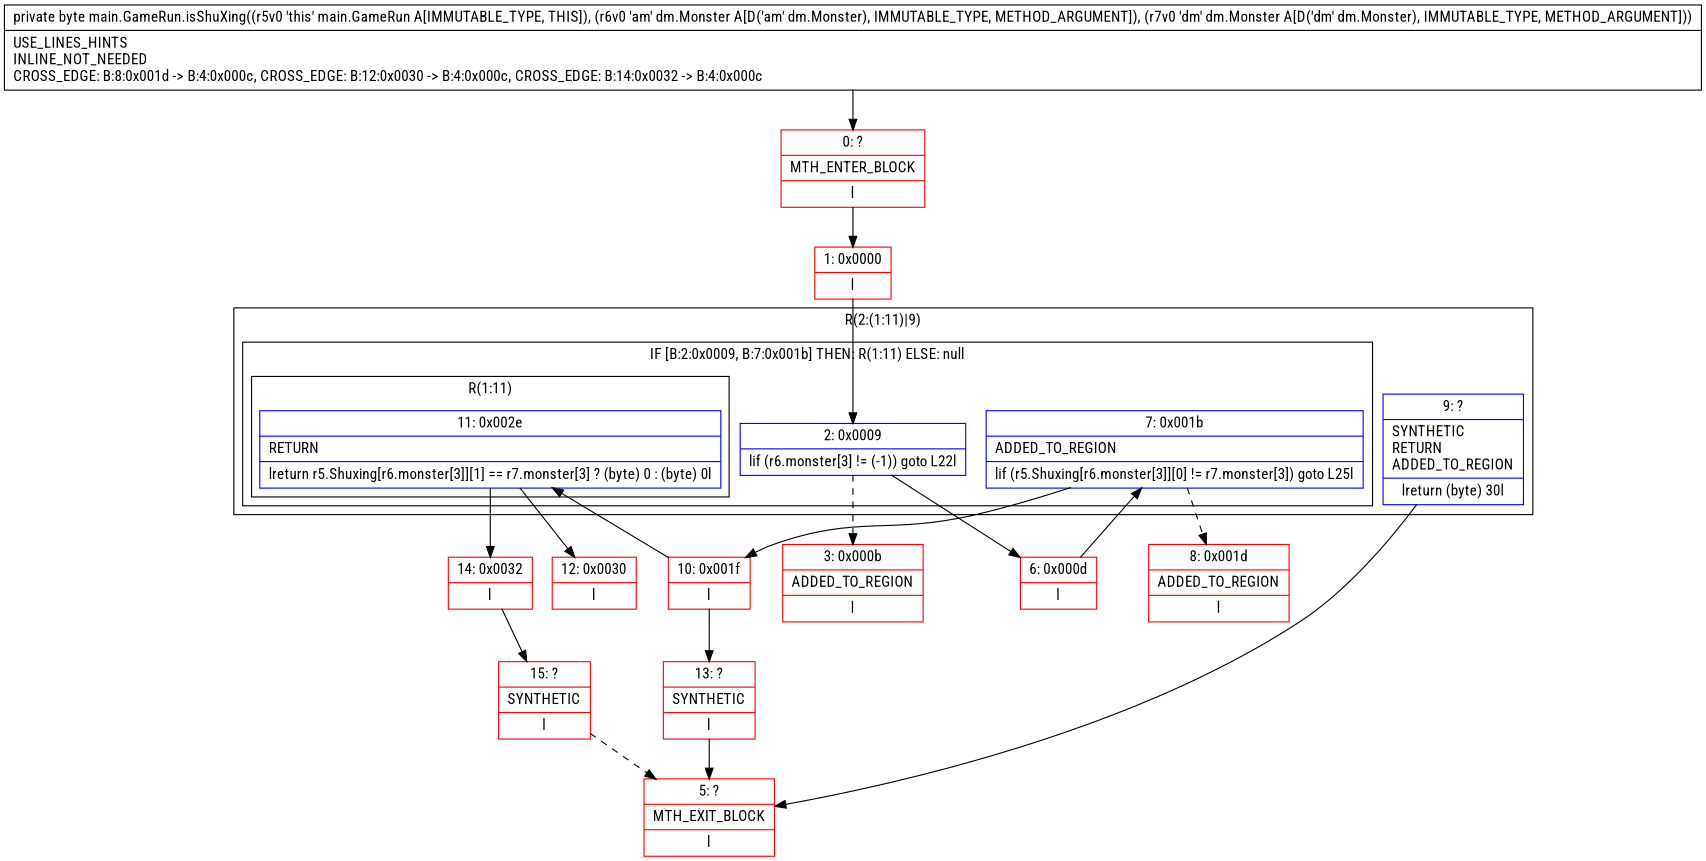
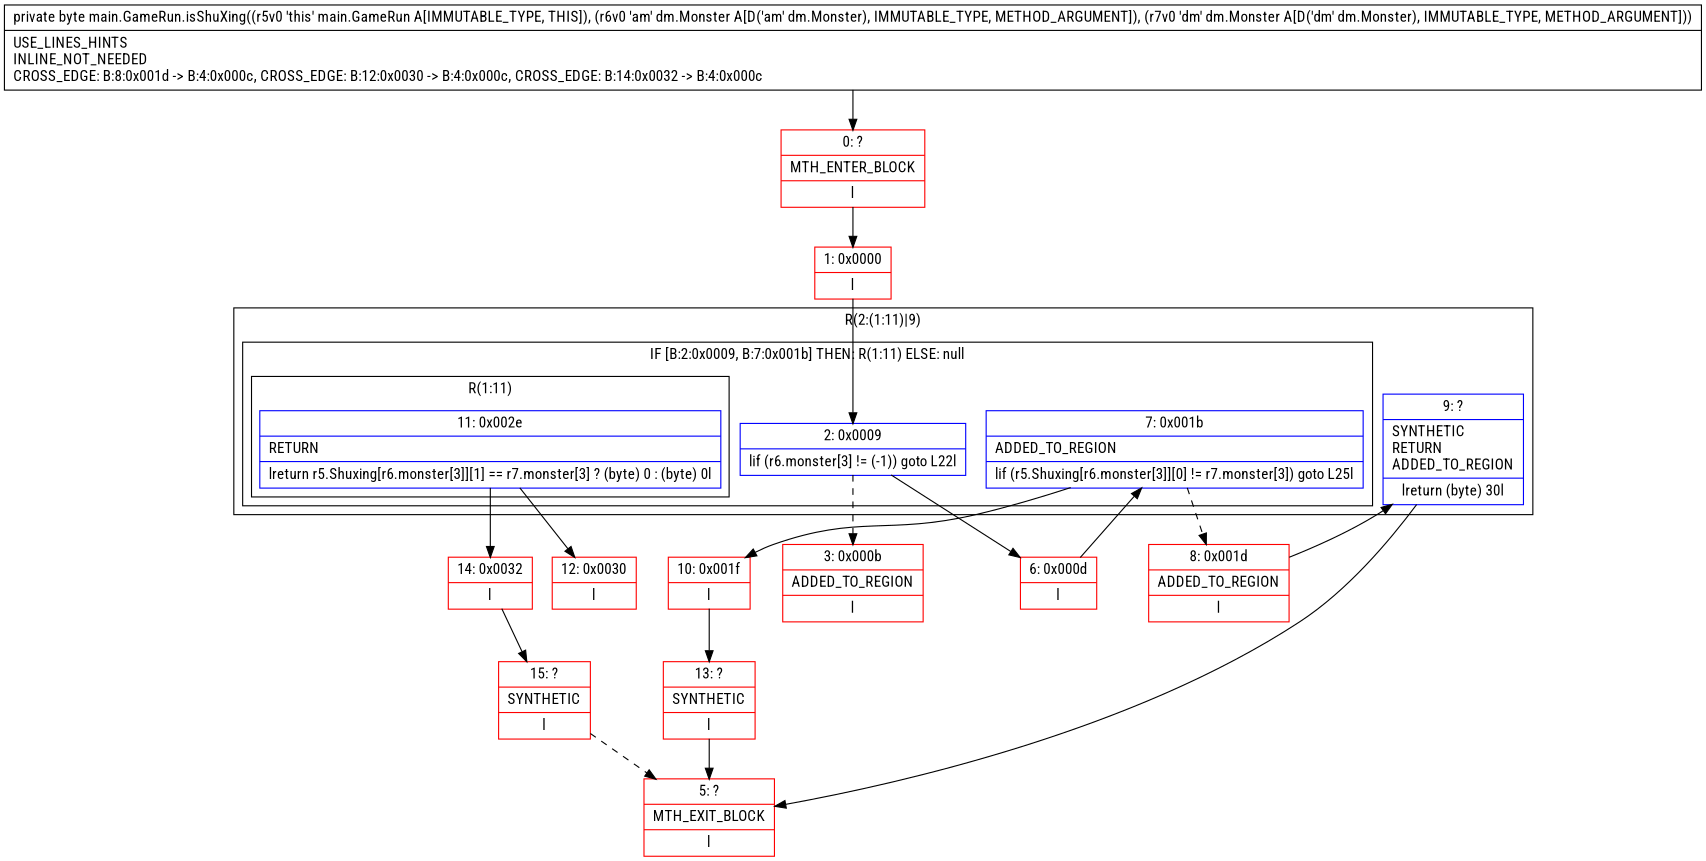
  digraph {
    fontname="Roboto Condensed"
    node [color=red fontname="Roboto Condensed" shape=record]
    edge [fontname="Roboto Condensed"]
    n1 [color=blue label="{11\:\ 0x002e|RETURN\l|lreturn r5.Shuxing[r6.monster[3]][1] == r7.monster[3] ? (byte) 0 : (byte) 0l}"]
    n2 [color=blue label="{2\:\ 0x0009|lif (r6.monster[3] != (\-1)) goto L22l}"]
    n3 [color=blue label="{7\:\ 0x001b|ADDED_TO_REGION\l|lif (r5.Shuxing[r6.monster[3]][0] != r7.monster[3]) goto L25l}"]
    n4 [color=blue label="{9\:\ ?|SYNTHETIC\lRETURN\lADDED_TO_REGION\l|lreturn (byte) 30l}"]
    n5 [label="{12\:\ 0x0030|l}"]
    n6 [label="{14\:\ 0x0032|l}"]
    n7 [label="{3\:\ 0x000b|ADDED_TO_REGION\l|l}"]
    n8 [label="{6\:\ 0x000d|l}"]
    n9 [label="{8\:\ 0x001d|ADDED_TO_REGION\l|l}"]
    n10 [label="{10\:\ 0x001f|l}"]
    n11 [label="{5\:\ ?|MTH_EXIT_BLOCK\l|l}"]
    n12 [label="{13\:\ ?|SYNTHETIC\l|l}"]
    n13 [label="{15\:\ ?|SYNTHETIC\l|l}"]
    n14 [label="{0\:\ ?|MTH_ENTER_BLOCK\l|l}"]
    n15 [label="{1\:\ 0x0000|l}"]
    n16 [label="{private byte main.GameRun.isShuXing((r5v0 'this' main.GameRun A[IMMUTABLE_TYPE, THIS]), (r6v0 'am' dm.Monster A[D('am' dm.Monster), IMMUTABLE_TYPE, METHOD_ARGUMENT]), (r7v0 'dm' dm.Monster A[D('dm' dm.Monster), IMMUTABLE_TYPE, METHOD_ARGUMENT]))  | USE_LINES_HINTS\lINLINE_NOT_NEEDED\lCROSS_EDGE: B:8:0x001d \-\> B:4:0x000c, CROSS_EDGE: B:12:0x0030 \-\> B:4:0x000c, CROSS_EDGE: B:14:0x0032 \-\> B:4:0x000c\l}" color=""]
    subgraph cluster_1 {
      label="R(2:(1:11)|9)"
      n4
      subgraph cluster_2 {
        label="IF [B:2:0x0009, B:7:0x001b] THEN: R(1:11) ELSE: null"
        n2
        n3
        subgraph cluster_3 {
          label="R(1:11)"
          n1
        }
      }
    }
    n1 -> n5
    n1 -> n6
    n2 -> n7 [style=dashed]
    n2 -> n8
    n3 -> n9 [style=dashed]
    n3 -> n10
    n4 -> n11
    n6 -> n13
    n8 -> n3
-   n10 -> n1
+   n9 -> n4
    n10 -> n12
    n12 -> n11
    n13 -> n11 [style=dashed]
    n14 -> n15
    n15 -> n2
    n16 -> n14
  }
